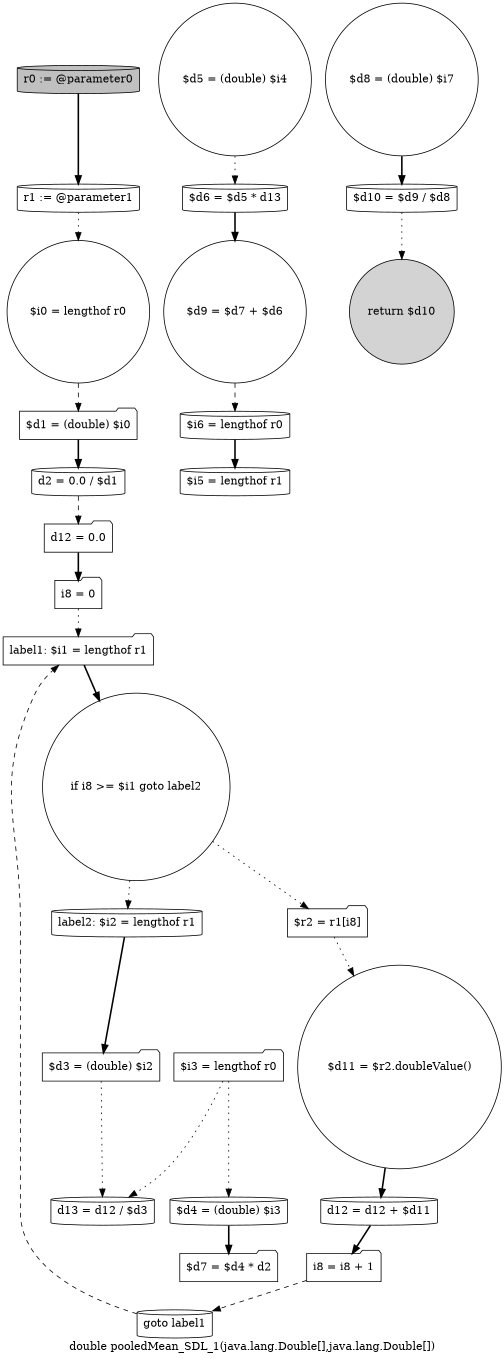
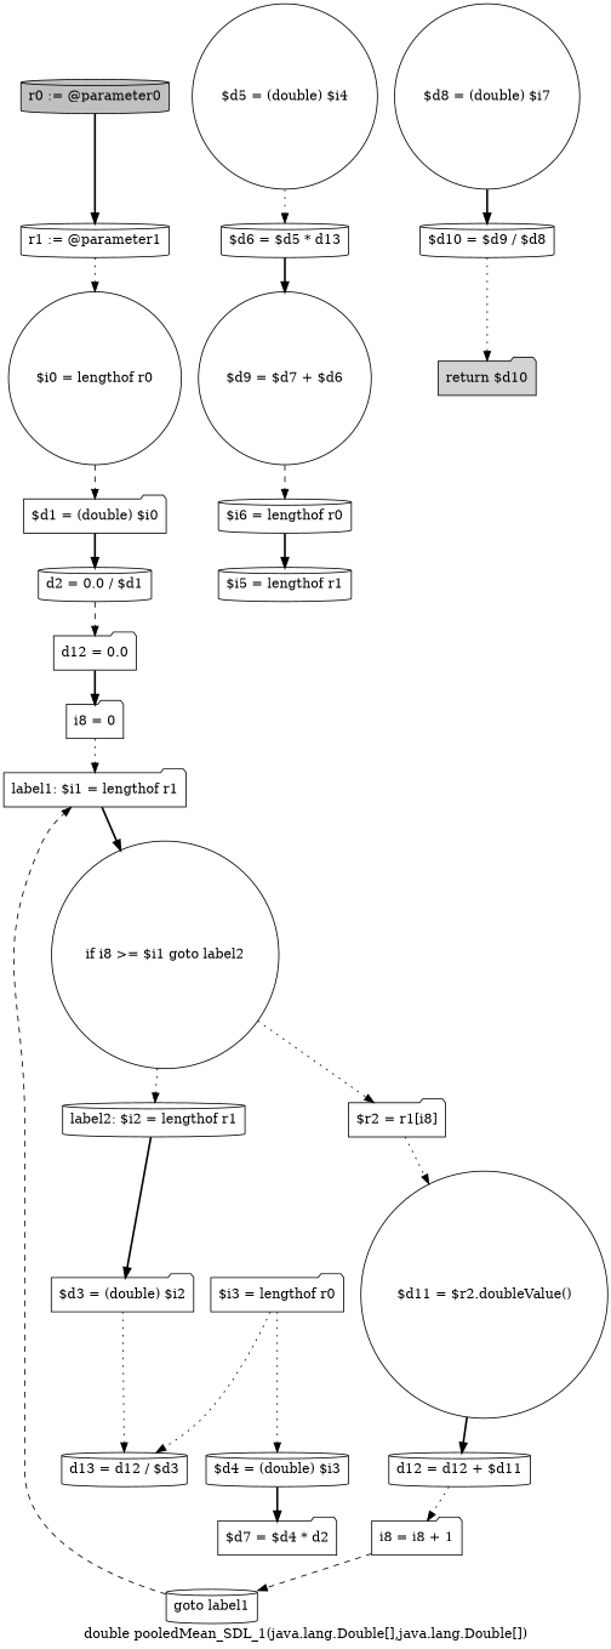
  digraph {
    label="double pooledMean_SDL_1(java.lang.Double[],java.lang.Double[])"
    node [shape=cylinder]
    edge [style=bold]
    n1 [fillcolor=gray label="r0 := @parameter0" style=filled]
    n2 [label="r1 := @parameter1"]
    n3 [label="$i0 = lengthof r0" shape=circle]
    n4 [label="$d1 = (double) $i0" shape=folder]
    n5 [label="d2 = 0.0 / $d1"]
    n6 [label="d12 = 0.0" shape=folder]
    n7 [label="i8 = 0" shape=folder]
    n8 [label="label1: $i1 = lengthof r1" shape=folder]
    n9 [label="if i8 >= $i1 goto label2" shape=circle]
    n10 [label="$r2 = r1[i8]" shape=folder]
    n11 [label="label2: $i2 = lengthof r1"]
    n12 [label="$d11 = $r2.doubleValue()" shape=circle]
    n13 [label="$d3 = (double) $i2" shape=folder]
    n14 [label="d12 = d12 + $d11"]
    n15 [label="d13 = d12 / $d3"]
    n16 [label="i8 = i8 + 1" shape=folder]
    n17 [label="goto label1"]
    n18 [label="$i3 = lengthof r0" shape=folder]
    n19 [label="$d4 = (double) $i3"]
    n20 [label="$d7 = $d4 * d2" shape=folder]
    n21 [label="$d5 = (double) $i4" shape=circle]
    n22 [label="$d6 = $d5 * d13"]
    n23 [label="$d9 = $d7 + $d6" shape=circle]
    n24 [label="$i6 = lengthof r0"]
    n25 [label="$i5 = lengthof r1"]
    n26 [label="$d8 = (double) $i7" shape=circle]
    n27 [label="$d10 = $d9 / $d8"]
-   n28 [fillcolor=lightgray label="return $d10" shape=circle style=filled]
+   n28 [fillcolor=lightgray label="return $d10" shape=folder style=filled]
    n1 -> n2
    n2 -> n3 [style=dotted]
    n3 -> n4 [style=dashed]
    n4 -> n5
    n5 -> n6 [style=dashed]
    n6 -> n7
    n7 -> n8 [style=dotted]
    n8 -> n9
    n9 -> n10 [style=dotted]
    n9 -> n11 [style=dotted]
    n10 -> n12 [style=dotted]
    n11 -> n13
    n12 -> n14
    n13 -> n15 [style=dotted]
-   n14 -> n16
+   n14 -> n16 [style=dotted]
    n16 -> n17 [style=dashed]
    n17 -> n8 [style=dashed]
    n18 -> n15 [style=dotted]
    n18 -> n19 [style=dotted]
    n19 -> n20
    n21 -> n22 [style=dotted]
    n22 -> n23
    n23 -> n24 [style=dashed]
    n24 -> n25
    n26 -> n27
    n27 -> n28 [style=dotted]
  }
